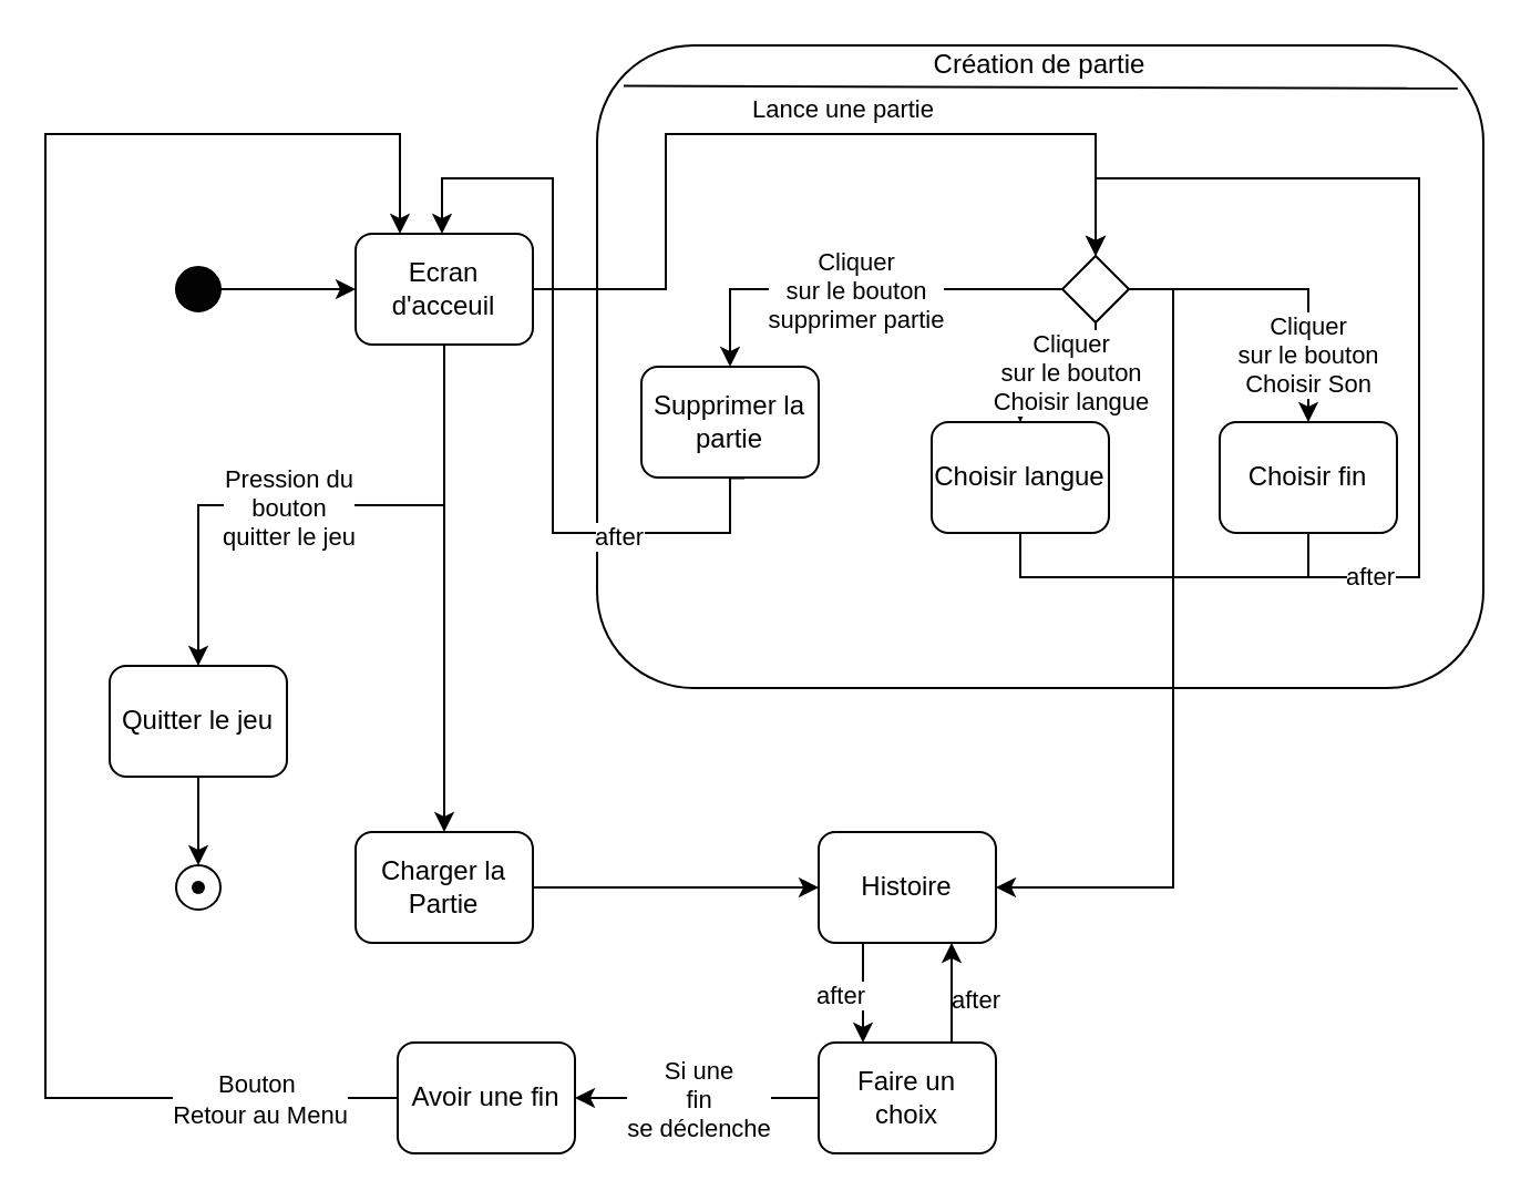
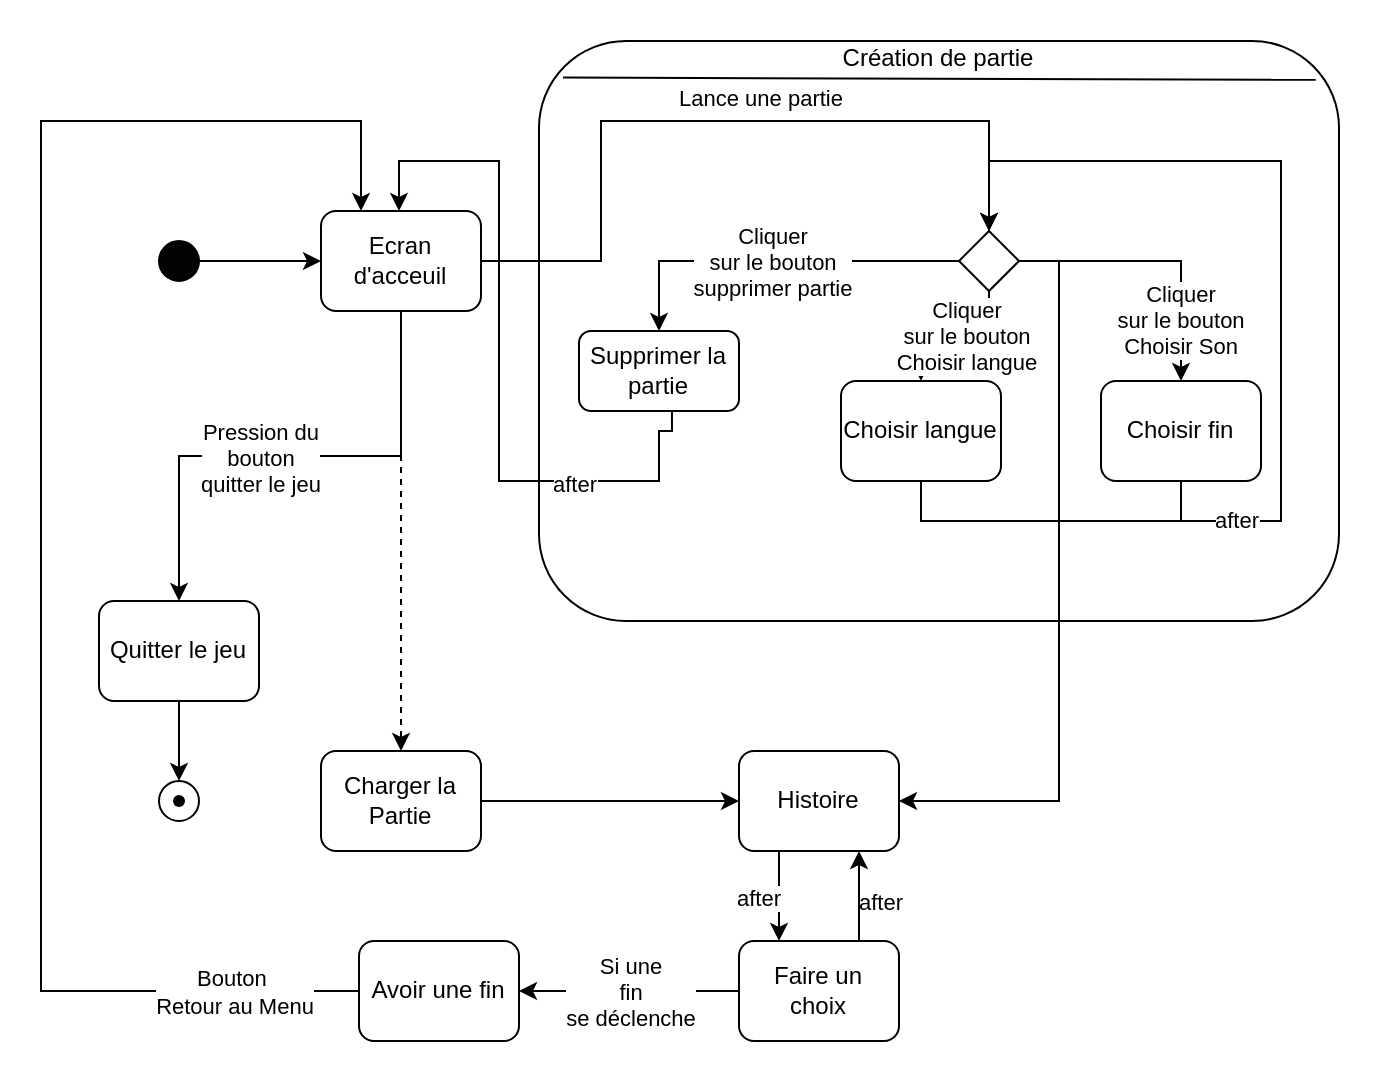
  <mxCell id="0" />
  <mxCell id="1" parent="0" />
  <mxCell id="2" value="Création de partie&lt;br&gt;&lt;div&gt;&lt;br&gt;&lt;/div&gt;&lt;div&gt;&lt;br&gt;&lt;/div&gt;&lt;div&gt;&lt;br&gt;&lt;/div&gt;&lt;div&gt;&lt;br&gt;&lt;/div&gt;&lt;div&gt;&lt;br&gt;&lt;/div&gt;&lt;div&gt;&lt;br&gt;&lt;/div&gt;&lt;div&gt;&lt;br&gt;&lt;/div&gt;&lt;div&gt;&lt;br&gt;&lt;/div&gt;&lt;div&gt;&lt;br&gt;&lt;/div&gt;&lt;div&gt;&lt;br&gt;&lt;/div&gt;&lt;div&gt;&lt;br&gt;&lt;/div&gt;&lt;div&gt;&lt;br&gt;&lt;/div&gt;&lt;div&gt;&lt;br&gt;&lt;/div&gt;&lt;div&gt;&lt;br&gt;&lt;/div&gt;&lt;div&gt;&lt;br&gt;&lt;/div&gt;&lt;div&gt;&lt;br&gt;&lt;/div&gt;&lt;div&gt;&lt;br&gt;&lt;/div&gt;&lt;div&gt;&lt;br&gt;&lt;/div&gt;&lt;div&gt;&lt;br&gt;&lt;/div&gt;" style="rounded=1;whiteSpace=wrap;html=1;" vertex="1" parent="1"><mxGeometry x="269" y="20" width="400" height="290" as="geometry" /></mxCell>
  <mxCell id="3" value="" style="ellipse;whiteSpace=wrap;html=1;aspect=fixed;" vertex="1" parent="1"><mxGeometry x="79" y="390" width="20" height="20" as="geometry" /></mxCell>
  <mxCell id="4" value="" style="shape=waypoint;sketch=0;fillStyle=solid;size=6;pointerEvents=1;points=[];fillColor=none;resizable=0;rotatable=0;perimeter=centerPerimeter;snapToPoint=1;" vertex="1" parent="1"><mxGeometry x="79" y="390" width="20" height="20" as="geometry" /></mxCell>
- <mxCell id="5" style="edgeStyle=orthogonalEdgeStyle;rounded=0;orthogonalLoop=1;jettySize=auto;html=1;exitX=0.5;exitY=1;exitDx=0;exitDy=0;" edge="1" parent="1" source="8" target="34"><mxGeometry relative="1" as="geometry" /></mxCell>
+ <mxCell id="5" style="edgeStyle=orthogonalEdgeStyle;rounded=0;orthogonalLoop=1;jettySize=auto;html=1;exitX=0.5;exitY=1;exitDx=0;exitDy=0;dashed=1;" edge="1" parent="1" source="8" target="34"><mxGeometry relative="1" as="geometry" /></mxCell>
  <mxCell id="6" style="edgeStyle=orthogonalEdgeStyle;rounded=0;orthogonalLoop=1;jettySize=auto;html=1;exitX=0.5;exitY=1;exitDx=0;exitDy=0;" edge="1" parent="1" source="8" target="11"><mxGeometry relative="1" as="geometry" /></mxCell>
  <mxCell id="7" value="Pression du&lt;br&gt;bouton&lt;br&gt;quitter le jeu" style="edgeLabel;html=1;align=center;verticalAlign=middle;resizable=0;points=[];" connectable="0" vertex="1" parent="6"><mxGeometry x="-0.123" y="1" relative="1" as="geometry"><mxPoint x="-31" as="offset" /></mxGeometry></mxCell>
  <mxCell id="8" value="Ecran&lt;br&gt;d'acceuil" style="rounded=1;whiteSpace=wrap;html=1;" vertex="1" parent="1"><mxGeometry x="160" y="105" width="80" height="50" as="geometry" /></mxCell>
  <mxCell id="9" value="" style="ellipse;whiteSpace=wrap;html=1;aspect=fixed;fillColor=#030303;" vertex="1" parent="1"><mxGeometry x="79" y="120" width="20" height="20" as="geometry" /></mxCell>
  <mxCell id="10" value="" style="endArrow=classic;html=1;rounded=0;exitX=1;exitY=0.5;exitDx=0;exitDy=0;entryX=0;entryY=0.5;entryDx=0;entryDy=0;" edge="1" parent="1" source="9" target="8"><mxGeometry width="50" height="50" relative="1" as="geometry"><mxPoint x="459" y="270" as="sourcePoint" /><mxPoint x="59" y="130" as="targetPoint" /></mxGeometry></mxCell>
  <mxCell id="11" value="Quitter le jeu" style="rounded=1;whiteSpace=wrap;html=1;" vertex="1" parent="1"><mxGeometry x="49" y="300" width="80" height="50" as="geometry" /></mxCell>
  <mxCell id="12" value="" style="endArrow=classic;html=1;rounded=0;exitX=0.5;exitY=1;exitDx=0;exitDy=0;entryX=0.5;entryY=0;entryDx=0;entryDy=0;" edge="1" parent="1" source="11" target="3"><mxGeometry width="50" height="50" relative="1" as="geometry"><mxPoint x="460" y="270" as="sourcePoint" /><mxPoint x="120" y="430" as="targetPoint" /><Array as="points" /></mxGeometry></mxCell>
  <mxCell id="13" style="edgeStyle=orthogonalEdgeStyle;rounded=0;orthogonalLoop=1;jettySize=auto;html=1;exitX=0.5;exitY=1;exitDx=0;exitDy=0;" edge="1" parent="1" source="20" target="28"><mxGeometry relative="1" as="geometry" /></mxCell>
  <mxCell id="14" value="Cliquer&lt;br&gt;sur le bouton&lt;br&gt;Choisir langue" style="edgeLabel;html=1;align=center;verticalAlign=middle;resizable=0;points=[];" connectable="0" vertex="1" parent="13"><mxGeometry x="-0.136" relative="1" as="geometry"><mxPoint as="offset" /></mxGeometry></mxCell>
  <mxCell id="15" style="edgeStyle=orthogonalEdgeStyle;rounded=0;orthogonalLoop=1;jettySize=auto;html=1;exitX=1;exitY=0.5;exitDx=0;exitDy=0;" edge="1" parent="1" source="20" target="29"><mxGeometry relative="1" as="geometry" /></mxCell>
  <mxCell id="16" value="Cliquer&lt;br&gt;sur le bouton&lt;br&gt;Choisir Son" style="edgeLabel;html=1;align=center;verticalAlign=middle;resizable=0;points=[];" connectable="0" vertex="1" parent="15"><mxGeometry x="0.58" y="1" relative="1" as="geometry"><mxPoint x="-2" y="-1" as="offset" /></mxGeometry></mxCell>
  <mxCell id="17" style="edgeStyle=orthogonalEdgeStyle;rounded=0;orthogonalLoop=1;jettySize=auto;html=1;exitX=0;exitY=0.5;exitDx=0;exitDy=0;" edge="1" parent="1" source="20" target="23"><mxGeometry relative="1" as="geometry" /></mxCell>
  <mxCell id="18" value="Cliquer&lt;br&gt;sur le bouton&lt;br&gt;supprimer partie" style="edgeLabel;html=1;align=center;verticalAlign=middle;resizable=0;points=[];" connectable="0" vertex="1" parent="17"><mxGeometry x="0.21" y="1" relative="1" as="geometry"><mxPoint x="18" y="-1" as="offset" /></mxGeometry></mxCell>
  <mxCell id="19" style="edgeStyle=orthogonalEdgeStyle;rounded=0;orthogonalLoop=1;jettySize=auto;html=1;exitX=1;exitY=0.5;exitDx=0;exitDy=0;" edge="1" parent="1" source="20"><mxGeometry relative="1" as="geometry"><mxPoint x="449" y="400" as="targetPoint" /><Array as="points"><mxPoint x="529" y="130" /><mxPoint x="529" y="400" /></Array></mxGeometry></mxCell>
  <mxCell id="20" value="" style="rhombus;whiteSpace=wrap;html=1;" vertex="1" parent="1"><mxGeometry x="479" y="115" width="30" height="30" as="geometry" /></mxCell>
  <mxCell id="21" style="edgeStyle=orthogonalEdgeStyle;rounded=0;orthogonalLoop=1;jettySize=auto;html=1;exitX=0.581;exitY=1.006;exitDx=0;exitDy=0;entryX=0.5;entryY=0;entryDx=0;entryDy=0;exitPerimeter=0;" edge="1" parent="1" source="23"><mxGeometry relative="1" as="geometry"><mxPoint x="288" y="190" as="sourcePoint" /><mxPoint x="199" y="105" as="targetPoint" /><Array as="points"><mxPoint x="329" y="215" /><mxPoint x="329" y="240" /><mxPoint x="249" y="240" /><mxPoint x="249" y="80" /><mxPoint x="199" y="80" /></Array></mxGeometry></mxCell>
  <mxCell id="22" value="after" style="edgeLabel;html=1;align=center;verticalAlign=middle;resizable=0;points=[];" connectable="0" vertex="1" parent="21"><mxGeometry x="-0.565" y="-1" relative="1" as="geometry"><mxPoint x="-7" y="2" as="offset" /></mxGeometry></mxCell>
- <mxCell id="23" value="Supprimer la partie" style="rounded=1;whiteSpace=wrap;html=1;" vertex="1" parent="1"><mxGeometry x="289" y="165" width="80" height="50" as="geometry" /></mxCell>
+ <mxCell id="23" value="Supprimer la partie" style="rounded=1;whiteSpace=wrap;html=1;" vertex="1" parent="1"><mxGeometry x="289" y="165" width="80" height="40" as="geometry" /></mxCell>
  <mxCell id="24" value="" style="endArrow=classic;html=1;rounded=0;entryX=0.5;entryY=0;entryDx=0;entryDy=0;exitX=1;exitY=0.5;exitDx=0;exitDy=0;" edge="1" parent="1" source="8" target="20"><mxGeometry width="50" height="50" relative="1" as="geometry"><mxPoint x="240" y="135" as="sourcePoint" /><mxPoint x="290" y="85" as="targetPoint" /><Array as="points"><mxPoint x="300" y="130" /><mxPoint x="300" y="60" /><mxPoint x="494" y="60" /></Array></mxGeometry></mxCell>
  <mxCell id="25" value="Lance une partie" style="edgeLabel;html=1;align=center;verticalAlign=middle;resizable=0;points=[];" connectable="0" vertex="1" parent="24"><mxGeometry x="-0.469" y="-1" relative="1" as="geometry"><mxPoint x="78" y="-41" as="offset" /></mxGeometry></mxCell>
  <mxCell id="26" style="edgeStyle=orthogonalEdgeStyle;rounded=0;orthogonalLoop=1;jettySize=auto;html=1;exitX=0.5;exitY=1;exitDx=0;exitDy=0;entryX=0.5;entryY=0;entryDx=0;entryDy=0;" edge="1" parent="1" source="28" target="20"><mxGeometry relative="1" as="geometry"><mxPoint x="460" y="100" as="targetPoint" /><Array as="points"><mxPoint x="460" y="260" /><mxPoint x="640" y="260" /><mxPoint x="640" y="80" /><mxPoint x="494" y="80" /></Array></mxGeometry></mxCell>
  <mxCell id="27" value="after" style="edgeLabel;html=1;align=center;verticalAlign=middle;resizable=0;points=[];" connectable="0" vertex="1" parent="26"><mxGeometry x="-0.659" y="3" relative="1" as="geometry"><mxPoint x="81" y="2" as="offset" /></mxGeometry></mxCell>
  <mxCell id="28" value="Choisir langue" style="rounded=1;whiteSpace=wrap;html=1;" vertex="1" parent="1"><mxGeometry x="420" y="190" width="80" height="50" as="geometry" /></mxCell>
  <mxCell id="29" value="Choisir fin" style="rounded=1;whiteSpace=wrap;html=1;" vertex="1" parent="1"><mxGeometry x="550" y="190" width="80" height="50" as="geometry" /></mxCell>
  <mxCell id="30" style="edgeStyle=orthogonalEdgeStyle;rounded=0;orthogonalLoop=1;jettySize=auto;html=1;exitX=0.5;exitY=1;exitDx=0;exitDy=0;" edge="1" parent="1" source="29" target="29"><mxGeometry relative="1" as="geometry" /></mxCell>
  <mxCell id="31" value="" style="endArrow=none;html=1;rounded=0;exitX=0.5;exitY=1;exitDx=0;exitDy=0;" edge="1" parent="1" source="29"><mxGeometry width="50" height="50" relative="1" as="geometry"><mxPoint x="460" y="270" as="sourcePoint" /><mxPoint x="590" y="260" as="targetPoint" /></mxGeometry></mxCell>
  <mxCell id="32" value="" style="endArrow=none;html=1;rounded=0;exitX=0.03;exitY=0.063;exitDx=0;exitDy=0;exitPerimeter=0;entryX=0.971;entryY=0.067;entryDx=0;entryDy=0;entryPerimeter=0;" edge="1" parent="1" source="2" target="2"><mxGeometry width="50" height="50" relative="1" as="geometry"><mxPoint x="469" y="150" as="sourcePoint" /><mxPoint x="519" y="100" as="targetPoint" /></mxGeometry></mxCell>
  <mxCell id="33" style="edgeStyle=orthogonalEdgeStyle;rounded=0;orthogonalLoop=1;jettySize=auto;html=1;exitX=1;exitY=0.5;exitDx=0;exitDy=0;entryX=0;entryY=0.5;entryDx=0;entryDy=0;" edge="1" parent="1" source="34" target="37"><mxGeometry relative="1" as="geometry" /></mxCell>
  <mxCell id="34" value="Charger la Partie" style="rounded=1;whiteSpace=wrap;html=1;" vertex="1" parent="1"><mxGeometry x="160" y="375" width="80" height="50" as="geometry" /></mxCell>
  <mxCell id="35" style="edgeStyle=orthogonalEdgeStyle;rounded=0;orthogonalLoop=1;jettySize=auto;html=1;exitX=0.25;exitY=1;exitDx=0;exitDy=0;entryX=0.25;entryY=0;entryDx=0;entryDy=0;" edge="1" parent="1" source="37" target="42"><mxGeometry relative="1" as="geometry" /></mxCell>
  <mxCell id="36" value="after" style="edgeLabel;html=1;align=center;verticalAlign=middle;resizable=0;points=[];" connectable="0" vertex="1" parent="35"><mxGeometry x="0.01" y="-1" relative="1" as="geometry"><mxPoint x="-10" as="offset" /></mxGeometry></mxCell>
  <mxCell id="37" value="Histoire" style="rounded=1;whiteSpace=wrap;html=1;" vertex="1" parent="1"><mxGeometry x="369" y="375" width="80" height="50" as="geometry" /></mxCell>
  <mxCell id="38" style="edgeStyle=orthogonalEdgeStyle;rounded=0;orthogonalLoop=1;jettySize=auto;html=1;exitX=0.75;exitY=0;exitDx=0;exitDy=0;entryX=0.75;entryY=1;entryDx=0;entryDy=0;" edge="1" parent="1" source="42" target="37"><mxGeometry relative="1" as="geometry" /></mxCell>
  <mxCell id="39" value="after" style="edgeLabel;html=1;align=center;verticalAlign=middle;resizable=0;points=[];" connectable="0" vertex="1" parent="38"><mxGeometry x="0.143" y="2" relative="1" as="geometry"><mxPoint x="12" y="6" as="offset" /></mxGeometry></mxCell>
  <mxCell id="40" style="edgeStyle=orthogonalEdgeStyle;rounded=0;orthogonalLoop=1;jettySize=auto;html=1;exitX=0;exitY=0.5;exitDx=0;exitDy=0;entryX=1;entryY=0.5;entryDx=0;entryDy=0;" edge="1" parent="1" source="42" target="45"><mxGeometry relative="1" as="geometry" /></mxCell>
  <mxCell id="41" value="Si une&lt;br&gt;fin&lt;br&gt;se déclenche" style="edgeLabel;html=1;align=center;verticalAlign=middle;resizable=0;points=[];" connectable="0" vertex="1" parent="40"><mxGeometry x="0.125" relative="1" as="geometry"><mxPoint x="7" as="offset" /></mxGeometry></mxCell>
  <mxCell id="42" value="Faire un &lt;br&gt;choix" style="rounded=1;whiteSpace=wrap;html=1;" vertex="1" parent="1"><mxGeometry x="369" y="470" width="80" height="50" as="geometry" /></mxCell>
  <mxCell id="43" style="edgeStyle=orthogonalEdgeStyle;rounded=0;orthogonalLoop=1;jettySize=auto;html=1;exitX=0;exitY=0.5;exitDx=0;exitDy=0;entryX=0.25;entryY=0;entryDx=0;entryDy=0;" edge="1" parent="1" source="45" target="8"><mxGeometry relative="1" as="geometry"><mxPoint x="19" y="60" as="targetPoint" /><Array as="points"><mxPoint x="20" y="495" /><mxPoint x="20" y="60" /><mxPoint x="180" y="60" /></Array></mxGeometry></mxCell>
  <mxCell id="44" value="Bouton&amp;nbsp;&lt;br&gt;Retour au Menu" style="edgeLabel;html=1;align=center;verticalAlign=middle;resizable=0;points=[];" connectable="0" vertex="1" parent="43"><mxGeometry x="-0.843" relative="1" as="geometry"><mxPoint as="offset" /></mxGeometry></mxCell>
  <mxCell id="45" value="Avoir une fin" style="rounded=1;whiteSpace=wrap;html=1;" vertex="1" parent="1"><mxGeometry x="179" y="470" width="80" height="50" as="geometry" /></mxCell>
